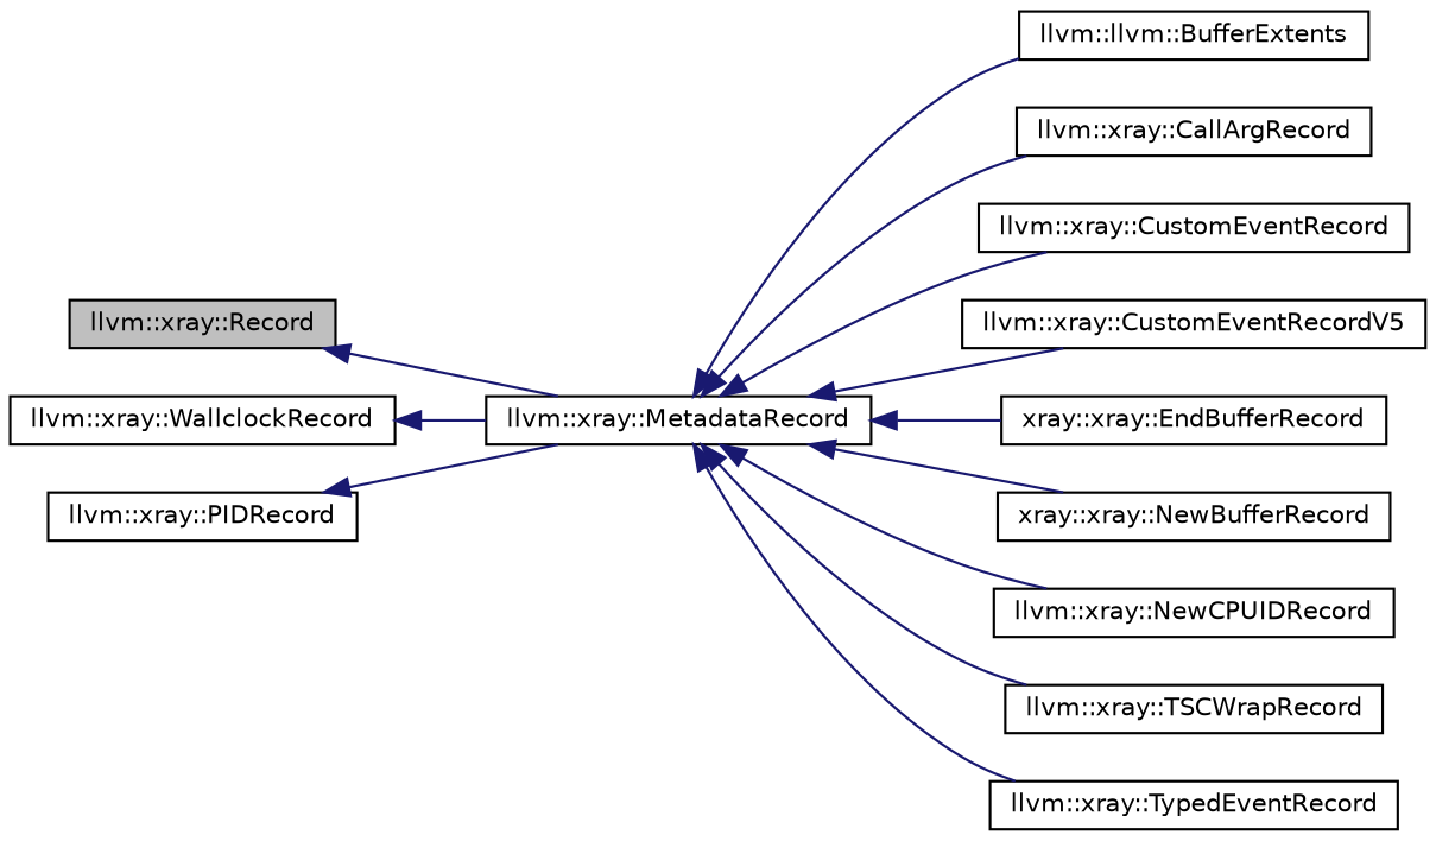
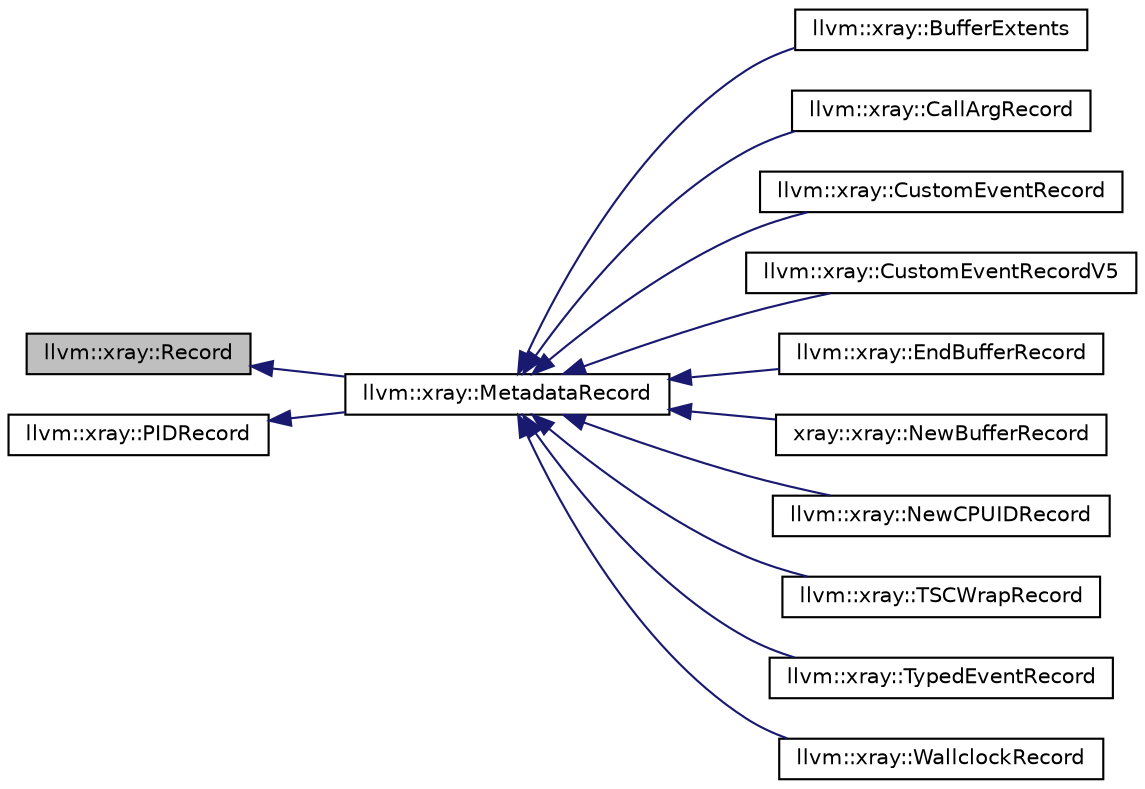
  digraph {
    rankdir=LR
    node [color=black fontname=Helvetica fontsize=10 shape=record]
    edge [color=midnightblue dir=back fontname=Helvetica fontsize=10 labelfontname=Helvetica labelfontsize=10 style=solid]
    n1 [fillcolor=grey75 fontcolor=black height=0.2 label="llvm::xray::Record" style=filled width=0.4]
    n2 [height=0.2 label="llvm::xray::MetadataRecord" width=0.4]
-   n3 [height=0.2 label="llvm::llvm::BufferExtents" width=0.4]
+   n3 [height=0.2 label="llvm::xray::BufferExtents" width=0.4]
    n4 [height=0.2 label="llvm::xray::CallArgRecord" width=0.4]
    n5 [height=0.2 label="llvm::xray::CustomEventRecord" width=0.4]
    n6 [height=0.2 label="llvm::xray::CustomEventRecordV5" width=0.4]
-   n7 [height=0.2 label="xray::xray::EndBufferRecord" width=0.4]
+   n7 [height=0.2 label="llvm::xray::EndBufferRecord" width=0.4]
    n8 [height=0.2 label="xray::xray::NewBufferRecord" width=0.4]
    n9 [height=0.2 label="llvm::xray::NewCPUIDRecord" width=0.4]
    n10 [height=0.2 label="llvm::xray::TSCWrapRecord" width=0.4]
    n11 [height=0.2 label="llvm::xray::TypedEventRecord" width=0.4]
    n12 [height=0.2 label="llvm::xray::WallclockRecord" width=0.4]
    n13 [height=0.2 label="llvm::xray::PIDRecord" width=0.4]
    n1 -> n2
    n2 -> n3
    n2 -> n4
    n2 -> n5
    n2 -> n6
    n2 -> n7
    n2 -> n8
    n2 -> n9
    n2 -> n10
    n2 -> n11
-   n12 -> n2
+   n2 -> n12
    n13 -> n2
  }
